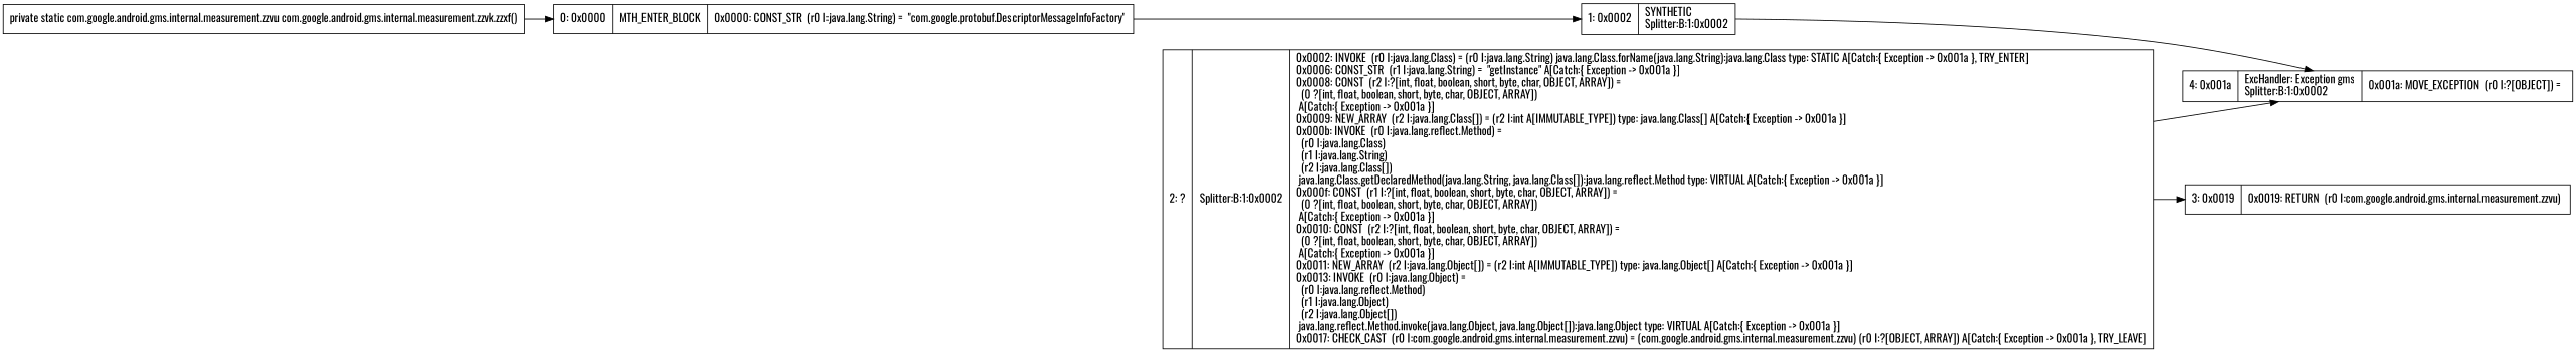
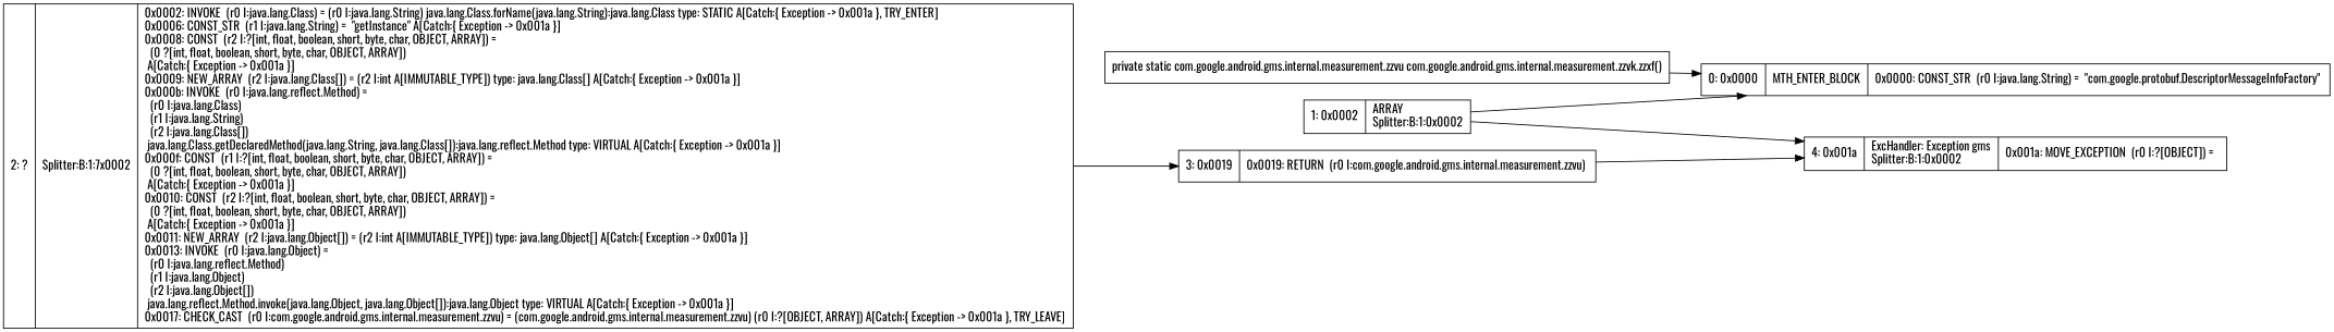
  digraph {
    fontname=Oswald
    rankdir=LR
    node [fontname=Oswald shape=record]
    edge [fontname=Oswald]
    n1 [label="{0\:\ 0x0000|MTH_ENTER_BLOCK\l|0x0000: CONST_STR  (r0 I:java.lang.String) =  \"com.google.protobuf.DescriptorMessageInfoFactory\" \l}"]
-   n2 [label="{1\:\ 0x0002|SYNTHETIC\lSplitter:B:1:0x0002\l}"]
+   n2 [label="{1\:\ 0x0002|ARRAY\lSplitter:B:1:0x0002\l}"]
    n3 [label="{4\:\ 0x001a|ExcHandler: Exception gms\lSplitter:B:1:0x0002\l|0x001a: MOVE_EXCEPTION  (r0 I:?[OBJECT]) =  \l}"]
-   n4 [label="{2\:\ ?|Splitter:B:1:0x0002\l|0x0002: INVOKE  (r0 I:java.lang.Class) = (r0 I:java.lang.String) java.lang.Class.forName(java.lang.String):java.lang.Class type: STATIC A[Catch:\{ Exception \-\> 0x001a \}, TRY_ENTER]\l0x0006: CONST_STR  (r1 I:java.lang.String) =  \"getInstance\" A[Catch:\{ Exception \-\> 0x001a \}]\l0x0008: CONST  (r2 I:?[int, float, boolean, short, byte, char, OBJECT, ARRAY]) = \l  (0 ?[int, float, boolean, short, byte, char, OBJECT, ARRAY])\l A[Catch:\{ Exception \-\> 0x001a \}]\l0x0009: NEW_ARRAY  (r2 I:java.lang.Class[]) = (r2 I:int A[IMMUTABLE_TYPE]) type: java.lang.Class[] A[Catch:\{ Exception \-\> 0x001a \}]\l0x000b: INVOKE  (r0 I:java.lang.reflect.Method) = \l  (r0 I:java.lang.Class)\l  (r1 I:java.lang.String)\l  (r2 I:java.lang.Class[])\l java.lang.Class.getDeclaredMethod(java.lang.String, java.lang.Class[]):java.lang.reflect.Method type: VIRTUAL A[Catch:\{ Exception \-\> 0x001a \}]\l0x000f: CONST  (r1 I:?[int, float, boolean, short, byte, char, OBJECT, ARRAY]) = \l  (0 ?[int, float, boolean, short, byte, char, OBJECT, ARRAY])\l A[Catch:\{ Exception \-\> 0x001a \}]\l0x0010: CONST  (r2 I:?[int, float, boolean, short, byte, char, OBJECT, ARRAY]) = \l  (0 ?[int, float, boolean, short, byte, char, OBJECT, ARRAY])\l A[Catch:\{ Exception \-\> 0x001a \}]\l0x0011: NEW_ARRAY  (r2 I:java.lang.Object[]) = (r2 I:int A[IMMUTABLE_TYPE]) type: java.lang.Object[] A[Catch:\{ Exception \-\> 0x001a \}]\l0x0013: INVOKE  (r0 I:java.lang.Object) = \l  (r0 I:java.lang.reflect.Method)\l  (r1 I:java.lang.Object)\l  (r2 I:java.lang.Object[])\l java.lang.reflect.Method.invoke(java.lang.Object, java.lang.Object[]):java.lang.Object type: VIRTUAL A[Catch:\{ Exception \-\> 0x001a \}]\l0x0017: CHECK_CAST  (r0 I:com.google.android.gms.internal.measurement.zzvu) = (com.google.android.gms.internal.measurement.zzvu) (r0 I:?[OBJECT, ARRAY]) A[Catch:\{ Exception \-\> 0x001a \}, TRY_LEAVE]\l}"]
+   n4 [label="{2\:\ ?|Splitter:B:1:7x0002\l|0x0002: INVOKE  (r0 I:java.lang.Class) = (r0 I:java.lang.String) java.lang.Class.forName(java.lang.String):java.lang.Class type: STATIC A[Catch:\{ Exception \-\> 0x001a \}, TRY_ENTER]\l0x0006: CONST_STR  (r1 I:java.lang.String) =  \"getInstance\" A[Catch:\{ Exception \-\> 0x001a \}]\l0x0008: CONST  (r2 I:?[int, float, boolean, short, byte, char, OBJECT, ARRAY]) = \l  (0 ?[int, float, boolean, short, byte, char, OBJECT, ARRAY])\l A[Catch:\{ Exception \-\> 0x001a \}]\l0x0009: NEW_ARRAY  (r2 I:java.lang.Class[]) = (r2 I:int A[IMMUTABLE_TYPE]) type: java.lang.Class[] A[Catch:\{ Exception \-\> 0x001a \}]\l0x000b: INVOKE  (r0 I:java.lang.reflect.Method) = \l  (r0 I:java.lang.Class)\l  (r1 I:java.lang.String)\l  (r2 I:java.lang.Class[])\l java.lang.Class.getDeclaredMethod(java.lang.String, java.lang.Class[]):java.lang.reflect.Method type: VIRTUAL A[Catch:\{ Exception \-\> 0x001a \}]\l0x000f: CONST  (r1 I:?[int, float, boolean, short, byte, char, OBJECT, ARRAY]) = \l  (0 ?[int, float, boolean, short, byte, char, OBJECT, ARRAY])\l A[Catch:\{ Exception \-\> 0x001a \}]\l0x0010: CONST  (r2 I:?[int, float, boolean, short, byte, char, OBJECT, ARRAY]) = \l  (0 ?[int, float, boolean, short, byte, char, OBJECT, ARRAY])\l A[Catch:\{ Exception \-\> 0x001a \}]\l0x0011: NEW_ARRAY  (r2 I:java.lang.Object[]) = (r2 I:int A[IMMUTABLE_TYPE]) type: java.lang.Object[] A[Catch:\{ Exception \-\> 0x001a \}]\l0x0013: INVOKE  (r0 I:java.lang.Object) = \l  (r0 I:java.lang.reflect.Method)\l  (r1 I:java.lang.Object)\l  (r2 I:java.lang.Object[])\l java.lang.reflect.Method.invoke(java.lang.Object, java.lang.Object[]):java.lang.Object type: VIRTUAL A[Catch:\{ Exception \-\> 0x001a \}]\l0x0017: CHECK_CAST  (r0 I:com.google.android.gms.internal.measurement.zzvu) = (com.google.android.gms.internal.measurement.zzvu) (r0 I:?[OBJECT, ARRAY]) A[Catch:\{ Exception \-\> 0x001a \}, TRY_LEAVE]\l}"]
    n5 [label="{3\:\ 0x0019|0x0019: RETURN  (r0 I:com.google.android.gms.internal.measurement.zzvu) \l}"]
    n6 [label="{private static com.google.android.gms.internal.measurement.zzvu com.google.android.gms.internal.measurement.zzvk.zzxf() }"]
-   n1 -> n2
+   n2 -> n1
    n2 -> n3
-   n4 -> n3
+   n5 -> n3
    n4 -> n5
    n6 -> n1
  }
